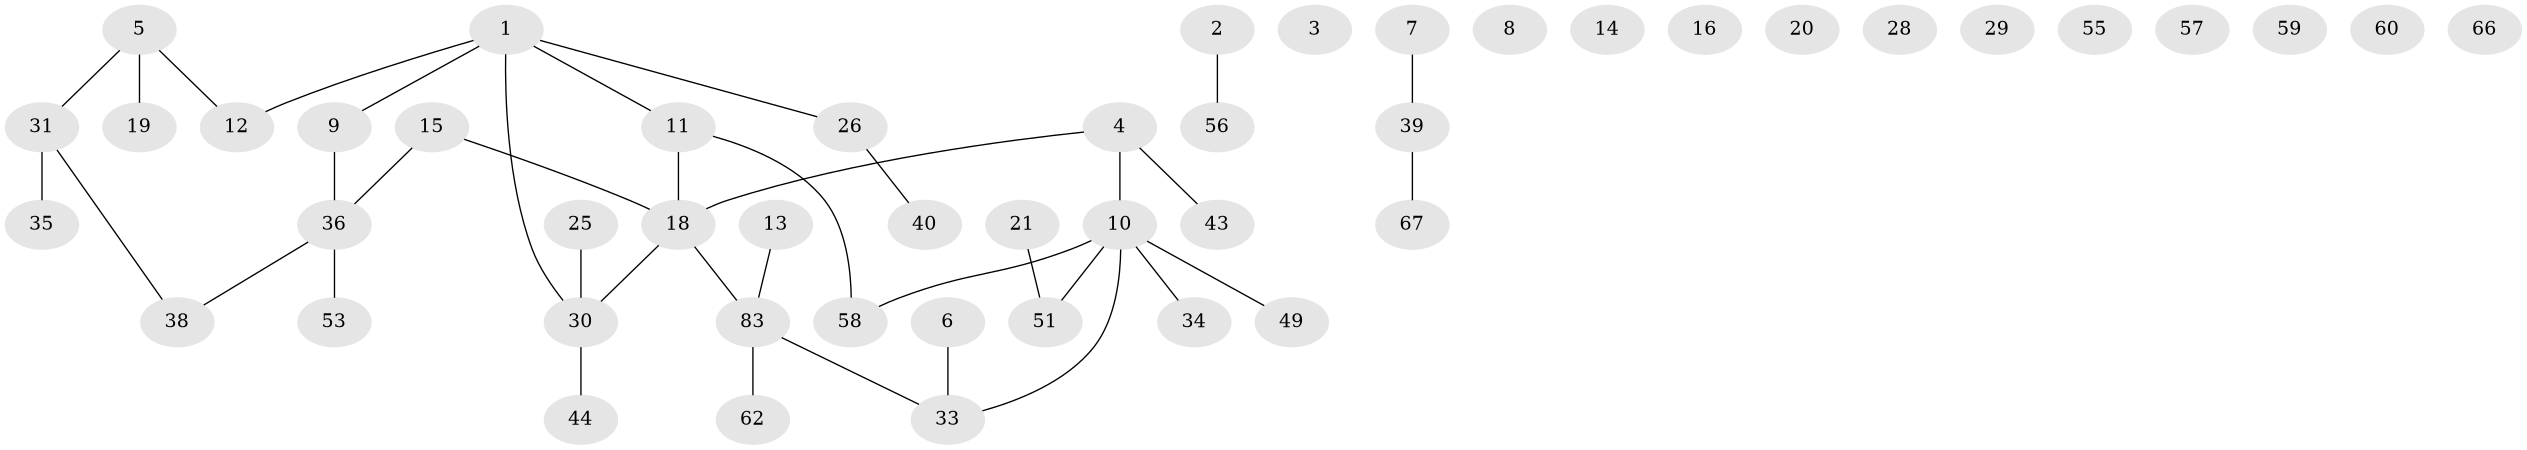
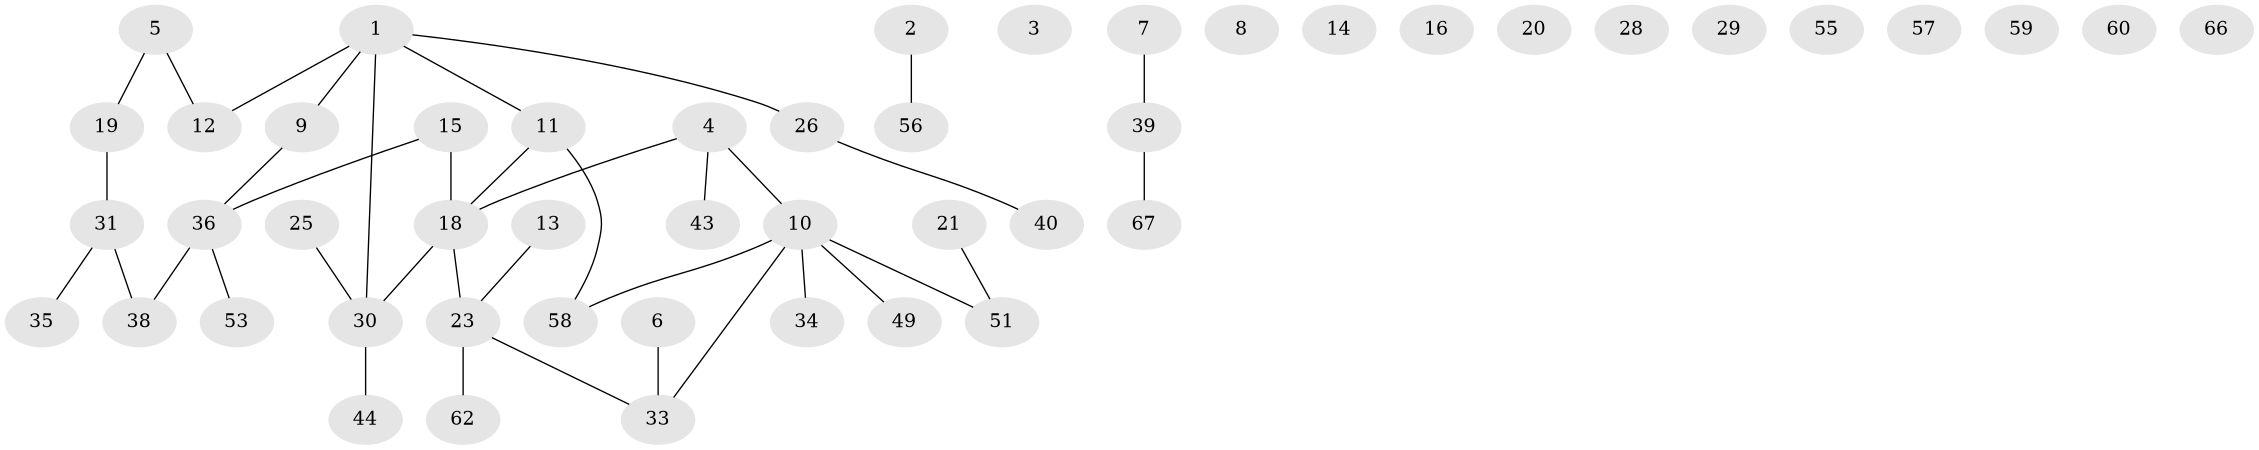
  graph {
    node [color=gray90 style=filled]
    1 [super="+45"]
    9
    11
    12
    26 [super="+32"]
    30 [super="+47"]
    36 [super="+54"]
    18 [super="+22"]
    58
    40
    44
    56 [super="+64"]
    2
    3
    4 [super="+63"]
    10 [super="+24"]
    43 [super="+46"]
    33
    34
    49
    51 [super="+61"]
-   23 [super="+27" label=83]
+   23 [super="+27"]
    5 [super="+37"]
    19
    31 [super="+41"]
    6 [super="+50"]
    7 [super="+17"]
    39 [super="+42"]
    67
    8
    38 [super="+48"]
    53
    62
    13
    14
    15 [super="+65"]
    16 [super="+52"]
    35
    20
    21
    25
    28
    29
    55
    57
    59
    60
    66
    1 -- 9
    1 -- 11
    1 -- 12
    1 -- 26
    1 -- 30
    9 -- 36
    11 -- 18
    11 -- 58
    26 -- 40
    30 -- 44
    36 -- 38
    36 -- 53
    18 -- 30
    18 -- 23
    2 -- 56
    4 -- 18
    4 -- 10 [weight=2]
    4 -- 43
    10 -- 58
    10 -- 33
    10 -- 34
    10 -- 49
    10 -- 51
    23 -- 33
    23 -- 62
    5 -- 12
    5 -- 19
-   5 -- 31
+   19 -- 31
    31 -- 38
    31 -- 35
    6 -- 33
    7 -- 39
    39 -- 67
    13 -- 23
    15 -- 36
    15 -- 18
    21 -- 51
    25 -- 30
  }
